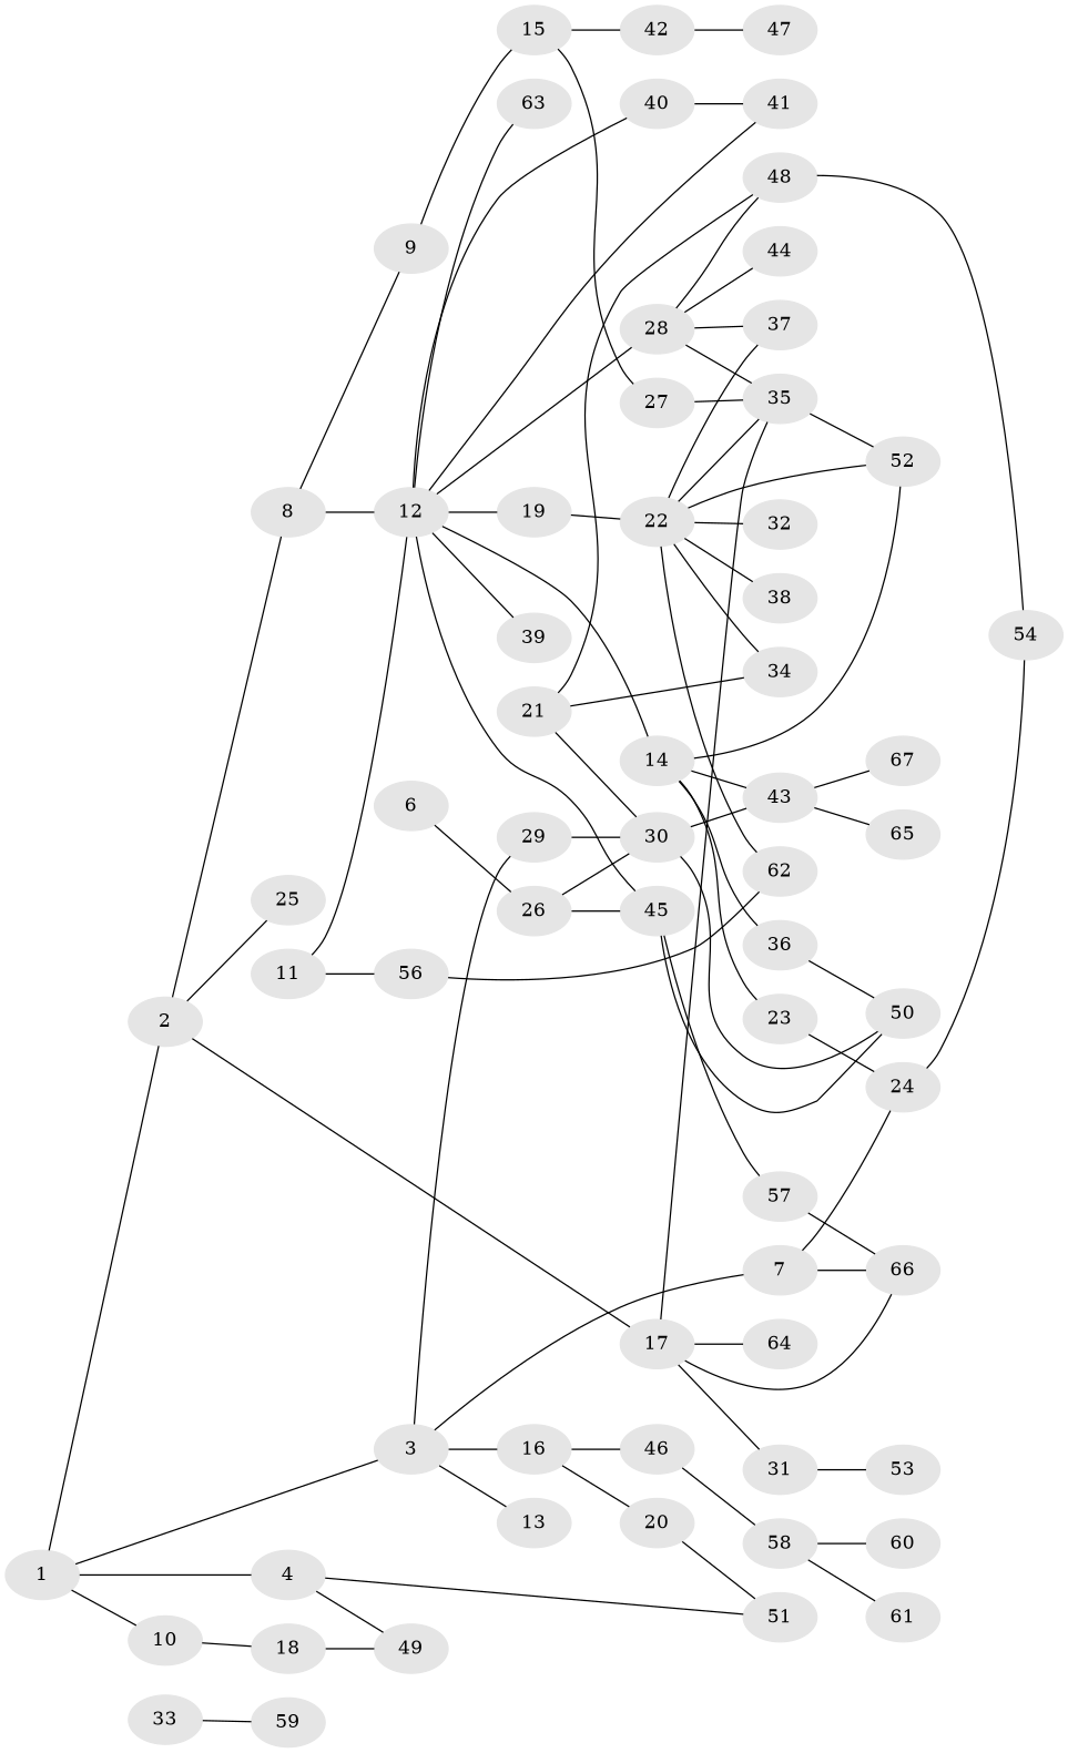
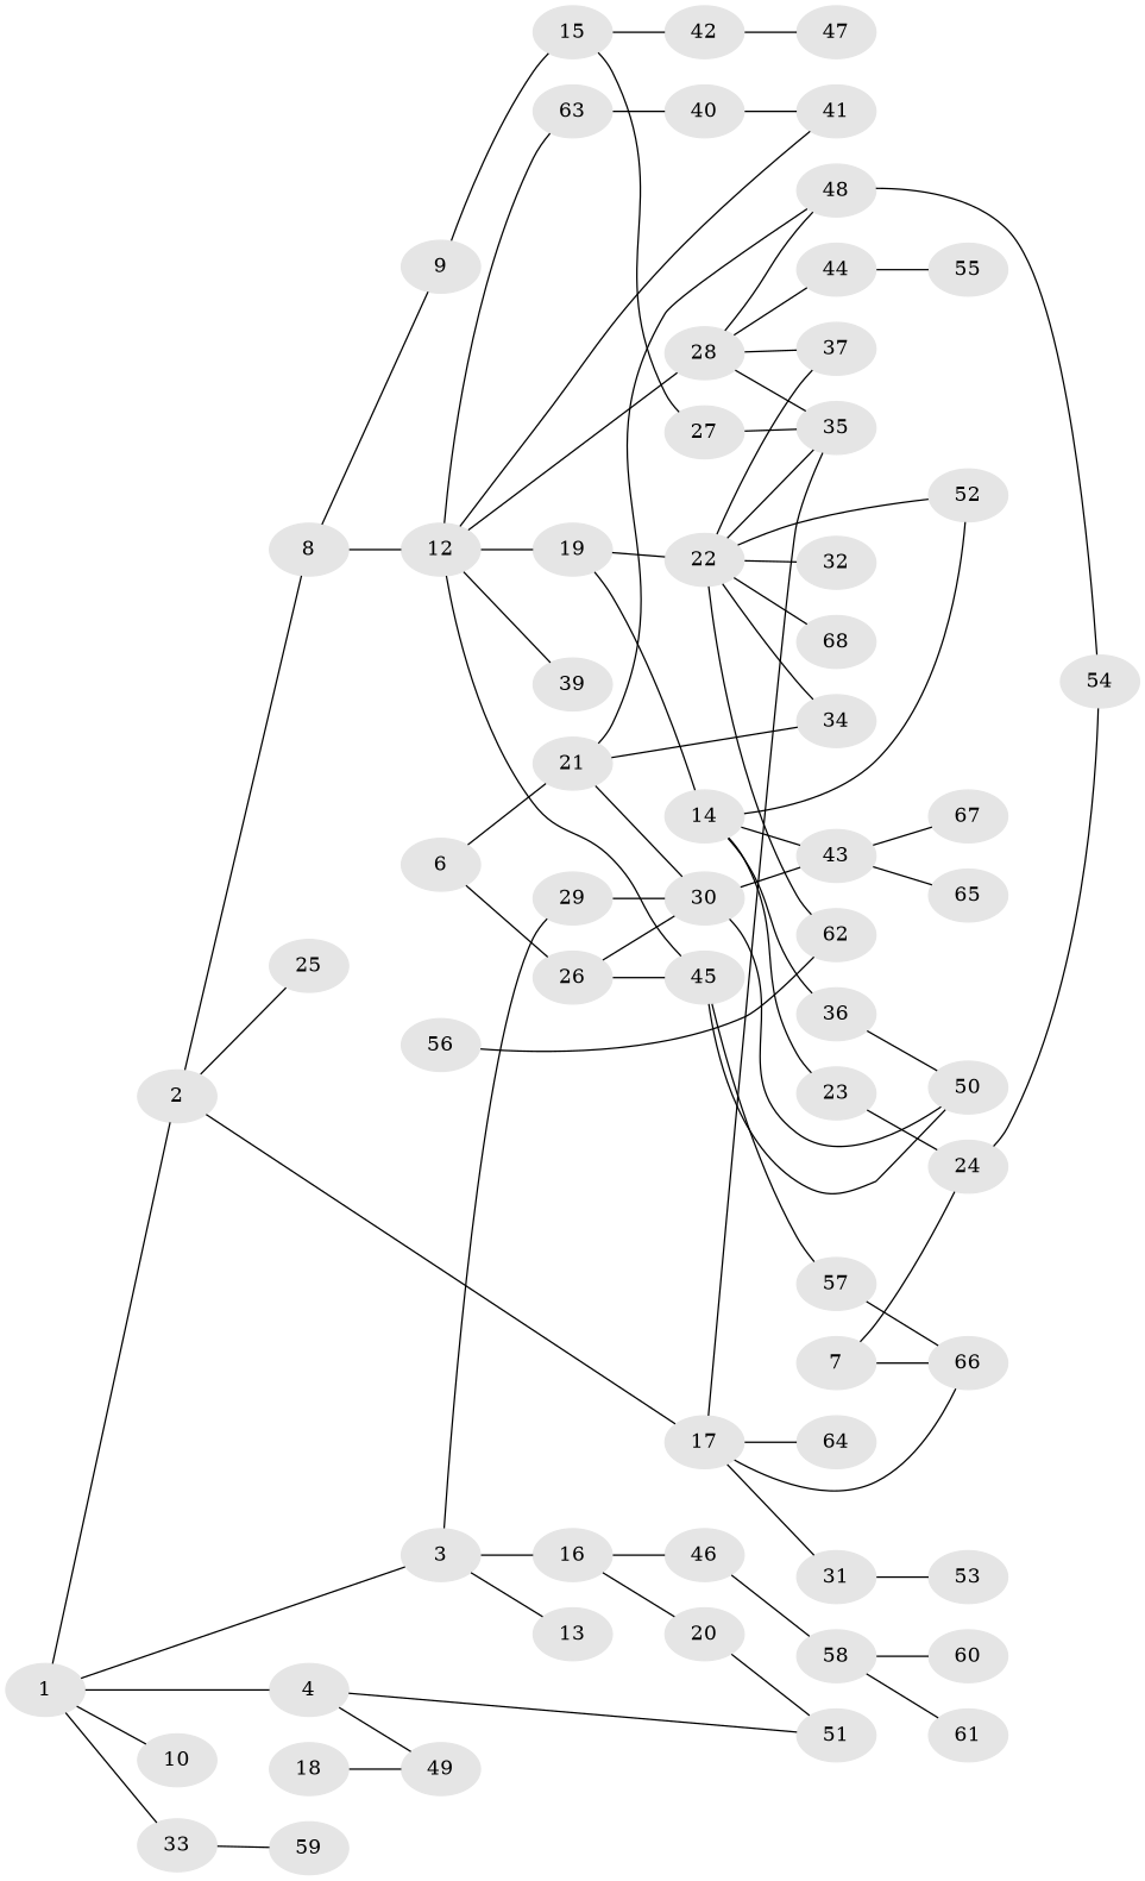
  graph {
    rankdir=LR
    node [color=gray90 style=filled]
    1
    2
    3
    4
    10
    33
    8
    17
    25
    7
    13
    16
    29
    49
    51
    18
    59
    9
    12
    66
    31
    35
    64
    24
    20
    46
    30
    6
    21
    26
-   11
    56
    34
    48
    45
    54
    15
    14
    19
    28
    39
    40
    41
    63
    27
    42
    62
    23
    36
    43
    52
    22
    37
    44
    50
    57
    65
    67
    47
    58
    53
    32
-   38
+   38 [label=68]
+   55
    60
    61
    1 -- 2
    1 -- 3
    1 -- 4
    1 -- 10
+   1 -- 33
    2 -- 8
    2 -- 17
    2 -- 25
-   3 -- 7
    3 -- 13
    3 -- 16
    3 -- 29
    4 -- 49
    4 -- 51
-   10 -- 18
    33 -- 59
    8 -- 9
    8 -- 12
    17 -- 66
    17 -- 31
    17 -- 35
    17 -- 64
    7 -- 66
    7 -- 24
    16 -- 20
    16 -- 46
    29 -- 30
    18 -- 49
    9 -- 15
    12 -- 45
-   12 -- 14
+   19 -- 14
    12 -- 19
    12 -- 28
    12 -- 39
-   12 -- 40
+   63 -- 40
    12 -- 41
    12 -- 63
    31 -- 53
-   35 -- 52
    24 -- 54
    20 -- 51
    46 -- 58
    30 -- 43
    30 -- 50
+   6 -- 21
    6 -- 26
    21 -- 30
    21 -- 34
    21 -- 48
    26 -- 30
    26 -- 45
-   11 -- 12
-   11 -- 56
    56 -- 62
    48 -- 54
    45 -- 50
    45 -- 57
    15 -- 27
    15 -- 42
    14 -- 23
    14 -- 36
    14 -- 43
    14 -- 52
    19 -- 22
    28 -- 35
    28 -- 48
    28 -- 37
    28 -- 44
    40 -- 41
    27 -- 35
    42 -- 47
    23 -- 24
    36 -- 50
    43 -- 65
    43 -- 67
    22 -- 35
    22 -- 34
    22 -- 62
    22 -- 52
    22 -- 37
    22 -- 32
    22 -- 38
+   44 -- 55
    57 -- 66
    58 -- 60
    58 -- 61
  }
